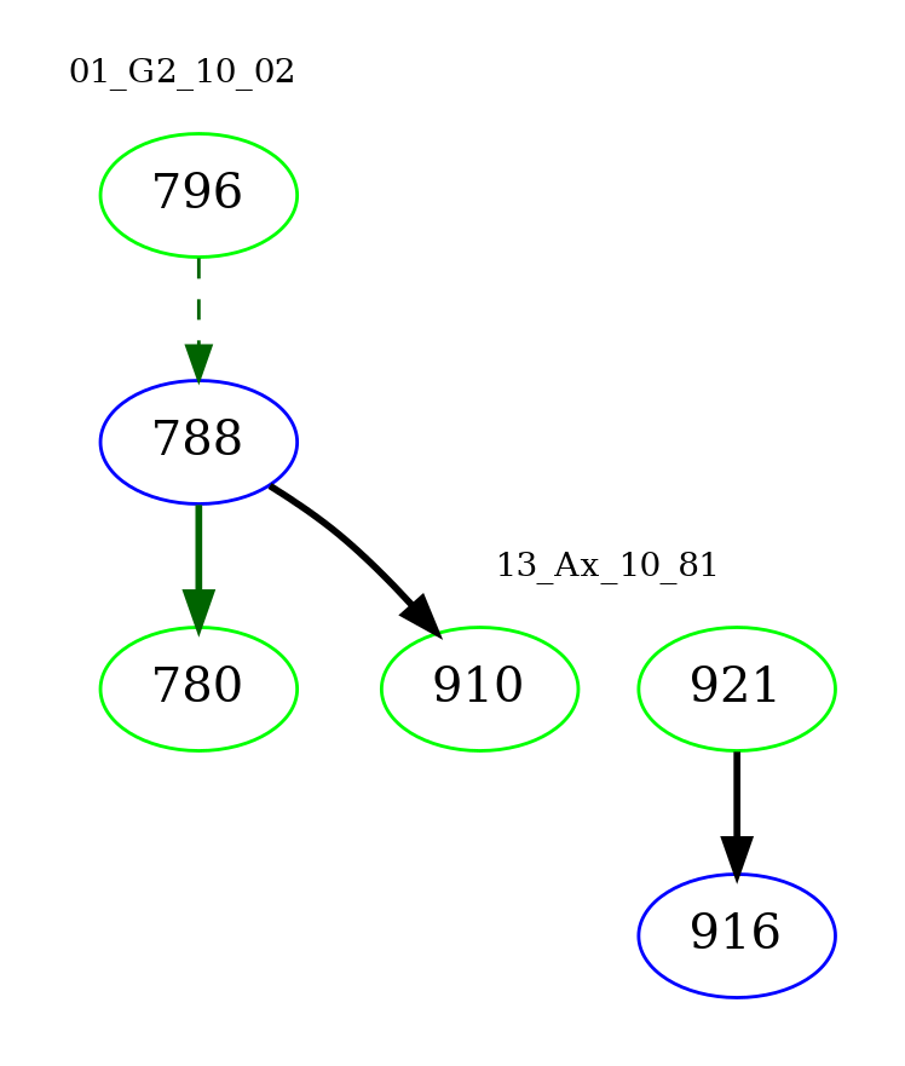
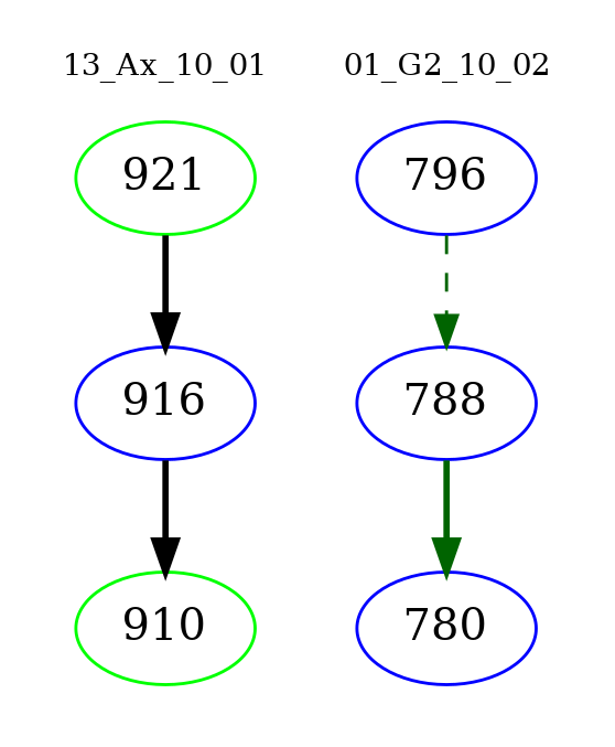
  digraph {
    node [color=green]
    edge [color=black style=bold]
    n1 [label=921]
    n2 [color=blue label=916]
    n3 [label=910]
-   n4 [label=796]
+   n4 [color=blue label=796]
    n5 [color=blue label=788]
-   n6 [label=780]
+   n6 [color=blue label=780]
    subgraph cluster_1 {
      color=white
      fontsize=10
-     label="13_Ax_10_81"
+     label="13_Ax_10_01"
      n1
      n2
      n3
    }
    subgraph cluster_2 {
      color=white
      fontsize=10
      label="01_G2_10_02"
      n4
      n5
      n6
    }
    n1 -> n2
-   n5 -> n3
+   n2 -> n3
    n4 -> n5 [color=darkgreen style=dashed]
    n5 -> n6 [color=darkgreen]
  }
